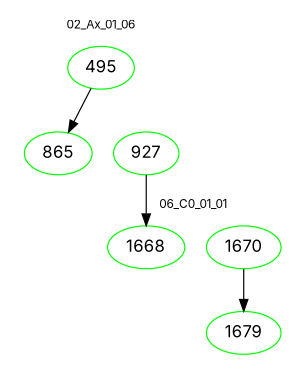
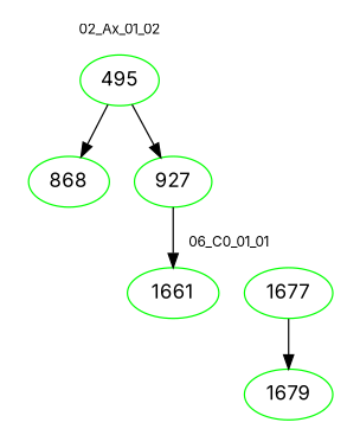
  digraph {
    fontname=Inter
    node [color=green fontname=Inter]
    edge [color=black fontname=Inter]
    n1 [label=495]
-   n2 [label=865]
+   n2 [label=868]
    n3 [label=927]
-   n4 [label=1670]
-   n5 [label=1668]
+   n4 [label=1677]
+   n5 [label=1661]
    n6 [label=1679]
    subgraph cluster_1 {
      color=white
      fontsize=10
-     label="02_Ax_01_06"
+     label="02_Ax_01_02"
      n1
      n2
      n3
    }
    subgraph cluster_2 {
      color=white
      fontsize=10
      label="06_C0_01_01"
      n4
      n5
      n6
    }
    n1 -> n2
+   n1 -> n3
    n3 -> n5
    n4 -> n6
  }
